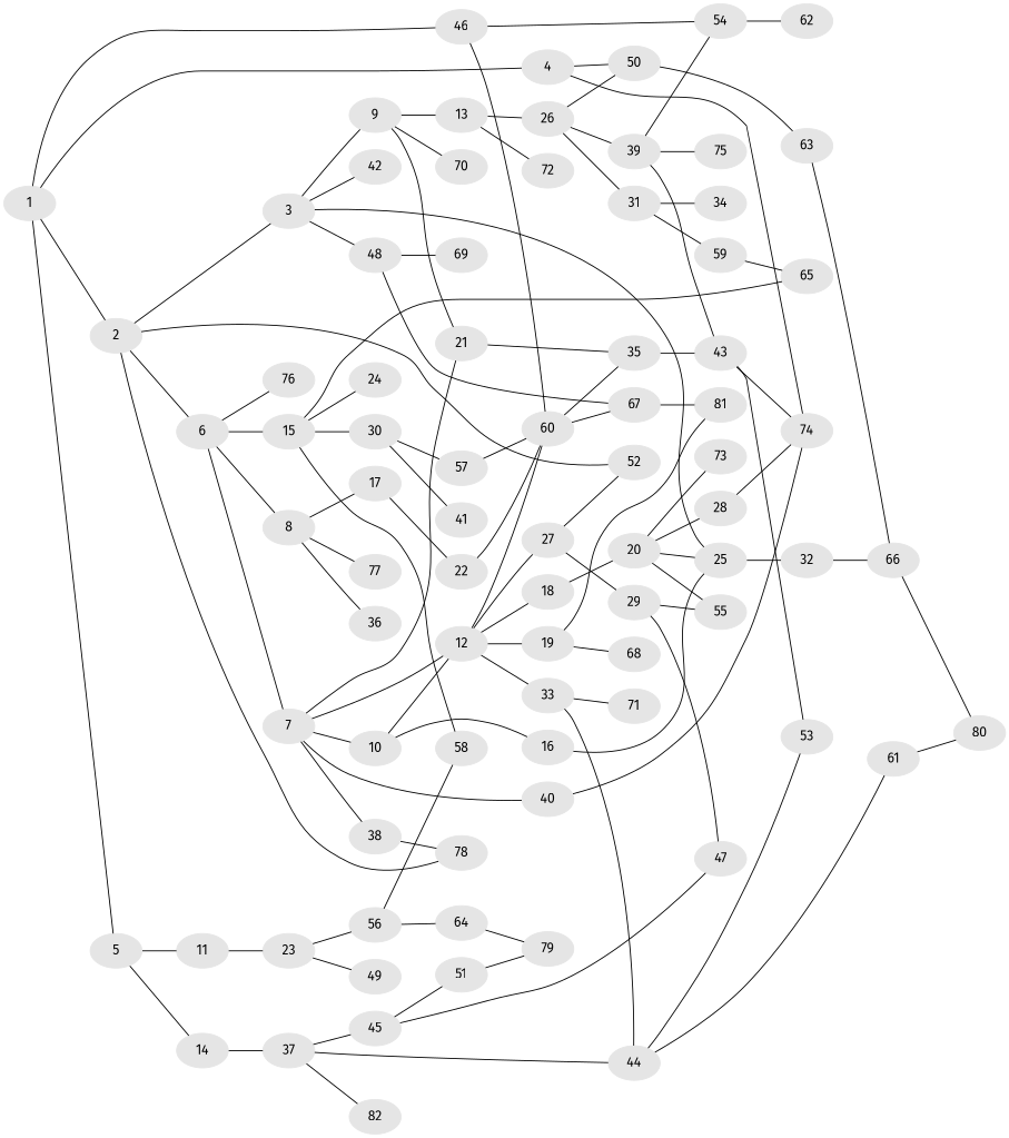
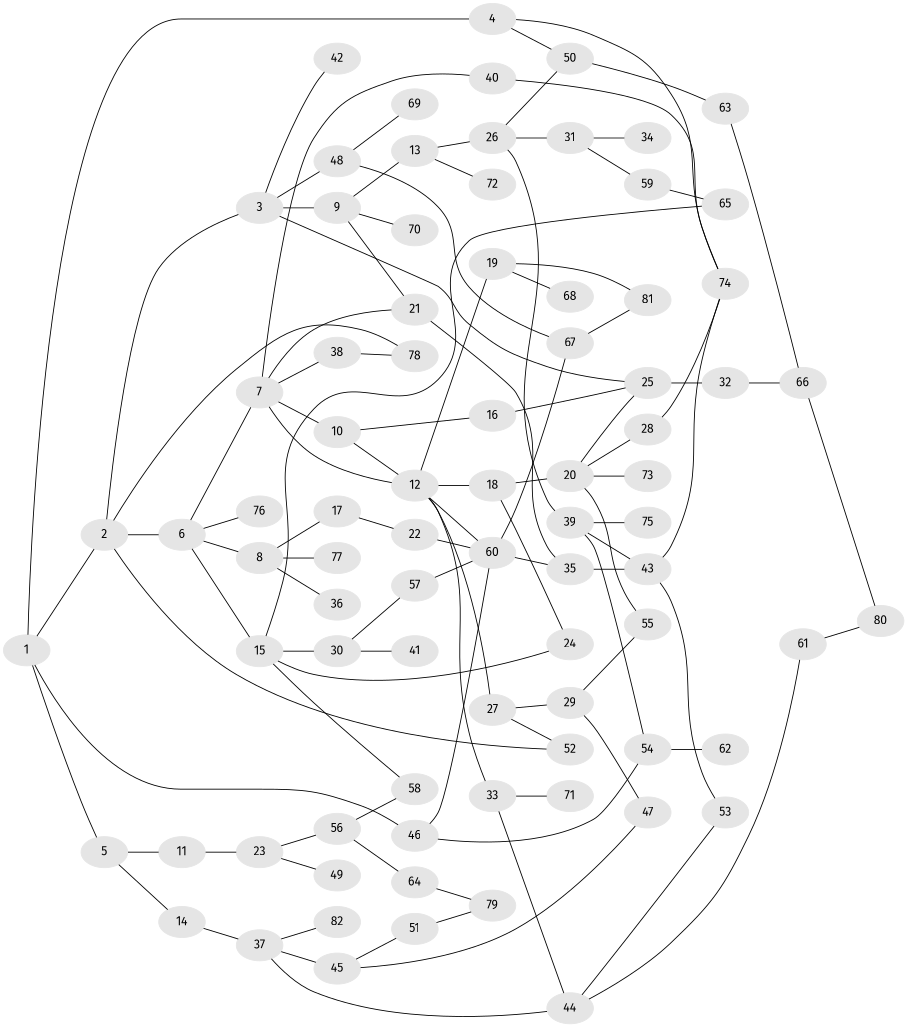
  graph {
    fontname="Fira Sans"
    rankdir=LR
    node [color=gray90 fontname="Fira Sans" style=filled]
    edge [fontname="Fira Sans"]
    1
    2
    4
    5
    46
    3
    6
    52
    78
    50
    74
    11
    14
    60
    54
    9
    25
    42
    48
    7
    8
    15
    76
    21
    13
    70
    32
    67
    69
    63
    23
    37
    10
    12
    38
    40
    17
    36
    77
    24
    30
    58
    65
    16
    18
    19
    27
    33
    35
    22
    26
    72
    49
    56
    20
    68
    81
    29
    44
    71
    31
    39
    45
    82
    41
    57
    28
    55
    73
    43
    64
    66
    34
    59
    75
    47
    80
    53
    61
    51
    62
    79
    1 -- 2
    1 -- 4
    1 -- 5
    1 -- 46
    2 -- 3
    2 -- 6
    2 -- 52
    2 -- 78
    4 -- 50
    4 -- 74
    5 -- 11
    5 -- 14
    46 -- 60
    46 -- 54
    3 -- 9
    3 -- 25
    3 -- 42
    3 -- 48
    6 -- 7
    6 -- 8
    6 -- 15
    6 -- 76
    50 -- 63
    11 -- 23
    14 -- 37
    60 -- 67
    60 -- 35
    54 -- 62
    9 -- 21
    9 -- 13
    9 -- 70
    25 -- 32
    48 -- 67
    48 -- 69
    7 -- 21
    7 -- 10
    7 -- 12
    7 -- 38
    7 -- 40
    8 -- 17
    8 -- 36
    8 -- 77
    15 -- 24
    15 -- 30
    15 -- 58
    15 -- 65
    21 -- 35
    13 -- 26
    13 -- 72
    32 -- 66
    67 -- 81
    63 -- 66
    23 -- 49
    23 -- 56
    37 -- 44
    37 -- 45
    37 -- 82
    10 -- 12
    10 -- 16
    12 -- 60
    12 -- 18
    12 -- 19
    12 -- 27
    12 -- 33
    38 -- 78
    40 -- 74
    17 -- 22
    30 -- 41
    30 -- 57
    16 -- 25
+   18 -- 24
    18 -- 20
    19 -- 68
    19 -- 81
    27 -- 52
    27 -- 29
    33 -- 44
    33 -- 71
    35 -- 43
    22 -- 60
    26 -- 50
    26 -- 31
    26 -- 39
    56 -- 58
    56 -- 64
    20 -- 25
    20 -- 28
    20 -- 55
    20 -- 73
    29 -- 55
    29 -- 47
    44 -- 53
    44 -- 61
    31 -- 34
    31 -- 59
    39 -- 54
    39 -- 43
    39 -- 75
    45 -- 47
    45 -- 51
    57 -- 60
    28 -- 74
    43 -- 74
    43 -- 53
    64 -- 79
    66 -- 80
    59 -- 65
    61 -- 80
    51 -- 79
  }
